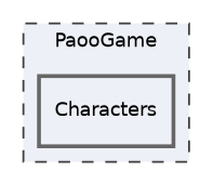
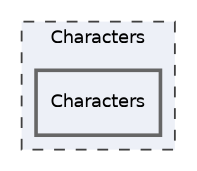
  digraph {
    compound=true
    rankdir=LR
    n1 [color=gray40 fillcolor="#edf0f7" fontname=Helvetica fontsize=10 label=Characters shape=box style="filled,bold,"]
    subgraph cluster_1 {
      bgcolor="#edf0f7"
      fontname=Helvetica
      fontsize=10
-     label=PaooGame
+     label=Characters
      pencolor=grey25
      style="filled,dashed,"
      n1
    }
  }
